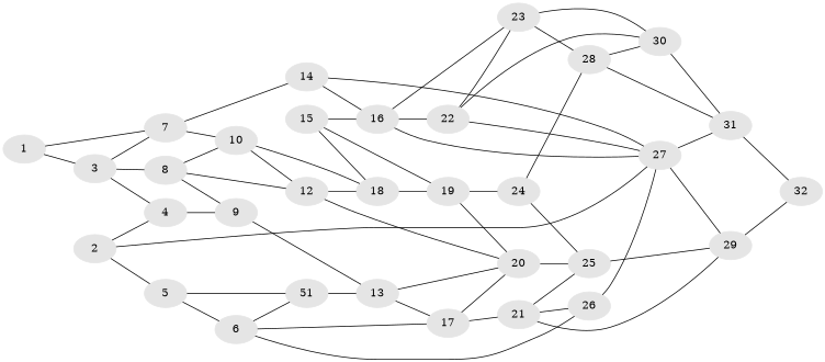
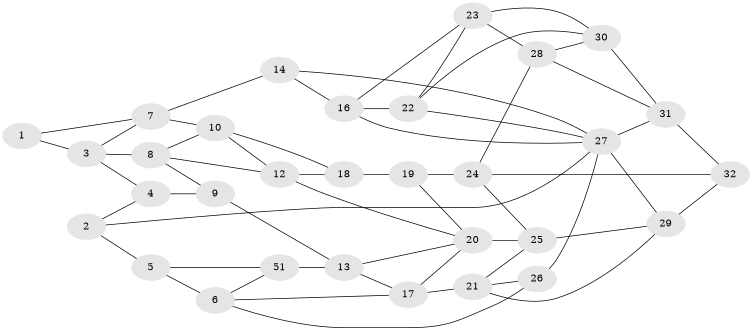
  graph {
    rankdir=LR
    node [color=gray90 style=filled]
    edge [weight=1.0]
    1
    3
    7
    4
    8
    14
    10
    27
    16
    2
    5
    9
    6
    n14 [label=51]
    29
    31
    12
    13
    17
    26
    20
    21
    18
    19
    25
    22
    23
-   15
    24
    30
    28
    32
    1 -- 3
    1 -- 7
    3 -- 7
    3 -- 4
    3 -- 8
    7 -- 14
    7 -- 10
    4 -- 9
    8 -- 10
    8 -- 9
    8 -- 12
    14 -- 27
    14 -- 16
    10 -- 12
    10 -- 18
    27 -- 29
    27 -- 31
    16 -- 27
    16 -- 22
    16 -- 23
    2 -- 4
    2 -- 27
    2 -- 5
    5 -- 6
    5 -- n14
    9 -- 13
    6 -- n14
    6 -- 17
    6 -- 26
    n14 -- 13
    29 -- 32
    31 -- 32
    12 -- 20
    12 -- 18
    13 -- 17
    13 -- 20
    17 -- 20
    17 -- 21
    26 -- 27 [weight=2.0]
    20 -- 25
    21 -- 29
    21 -- 26
    21 -- 25
    18 -- 19
    19 -- 20
    19 -- 24
    25 -- 29
    22 -- 27
    22 -- 23
    22 -- 30
    23 -- 30
    23 -- 28
-   15 -- 16
-   15 -- 18
-   15 -- 19
    24 -- 25
    24 -- 28
+   24 -- 32
    30 -- 31
    28 -- 31
    28 -- 30
  }
